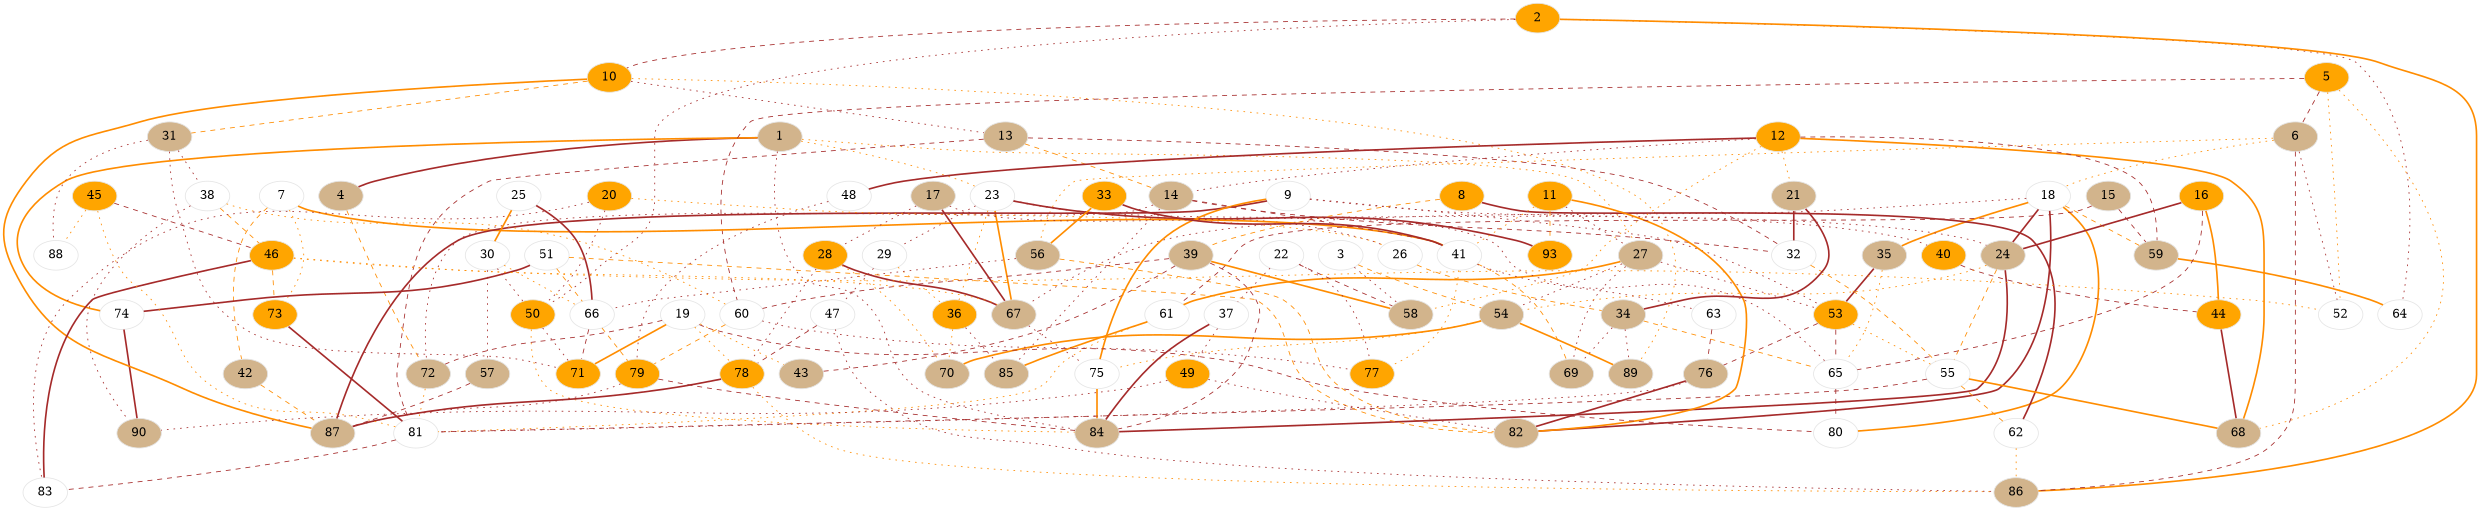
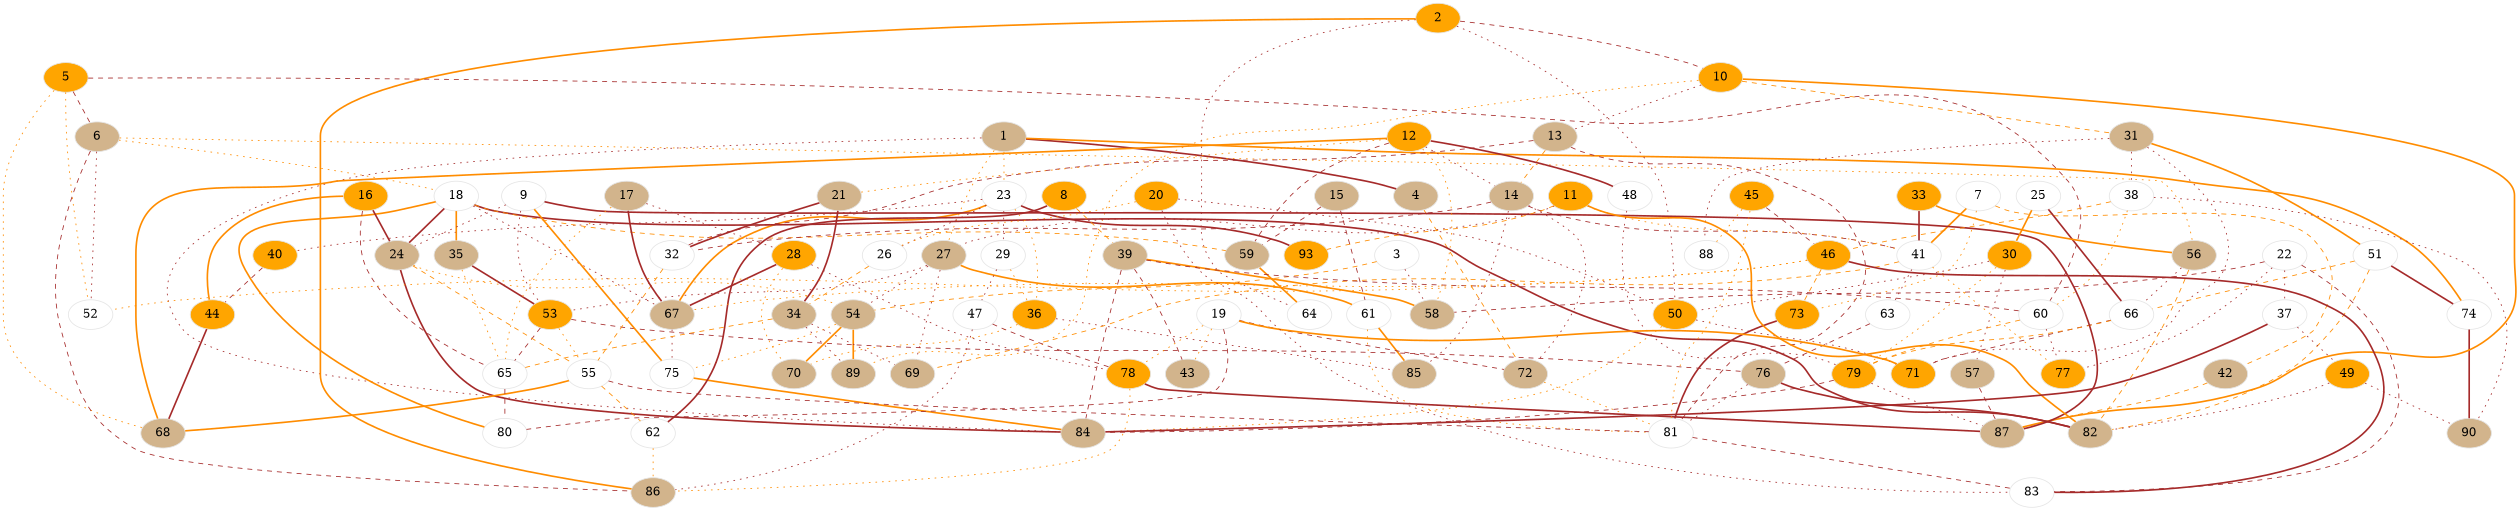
  graph {
    node [color=gray90 fillcolor=tan style=filled]
    edge [color=brown style=dotted]
    1
    4
    23 [fillcolor=white]
    27
    74 [fillcolor=white]
    84
    72
    n8 [fillcolor=orange label=93]
    67
    26 [fillcolor=white]
    29 [fillcolor=white]
    36 [fillcolor=orange]
    40 [fillcolor=orange]
    54
    53 [fillcolor=orange]
    61 [fillcolor=white]
    69
    90
    2 [fillcolor=orange]
    10 [fillcolor=orange]
    50 [fillcolor=orange]
    64 [fillcolor=white]
    86
    87
    13
    31
    89
    71 [fillcolor=orange]
    3 [fillcolor=white]
    58
    75 [fillcolor=white]
    70
    81 [fillcolor=white]
    5 [fillcolor=orange]
    6
    52 [fillcolor=white]
    60 [fillcolor=white]
    68
    18 [fillcolor=white]
    56
    77 [fillcolor=orange]
    79 [fillcolor=orange]
    24
    82
    59
    35
    80 [fillcolor=white]
    66 [fillcolor=white]
    7 [fillcolor=white]
    41 [fillcolor=white]
    42
    73 [fillcolor=orange]
    63 [fillcolor=white]
    8 [fillcolor=orange]
    39
    62 [fillcolor=white]
    43
    9 [fillcolor=white]
    55 [fillcolor=white]
    65 [fillcolor=white]
    76
    14
    32 [fillcolor=white]
    88 [fillcolor=white]
    38 [fillcolor=white]
    51 [fillcolor=white]
    11 [fillcolor=orange]
    12 [fillcolor=orange]
    21
    48 [fillcolor=white]
    85
    34
    83 [fillcolor=white]
    15
    16 [fillcolor=orange]
    44 [fillcolor=orange]
    17
    28 [fillcolor=orange]
    78 [fillcolor=orange]
    19 [fillcolor=white]
    20 [fillcolor=orange]
    22 [fillcolor=white]
    37 [fillcolor=white]
    49 [fillcolor=orange]
    47 [fillcolor=white]
    25 [fillcolor=white]
-   30 [fillcolor=white]
+   30 [fillcolor=orange]
    57
    46 [fillcolor=orange]
    33 [fillcolor=orange]
    45 [fillcolor=orange]
    1 -- 4 [style=bold]
    1 -- 23 [color=darkorange]
    1 -- 27 [color=darkorange]
    1 -- 74 [color=darkorange style=bold]
    1 -- 84
    4 -- 72 [color=darkorange style=dashed]
    23 -- n8 [style=bold]
    23 -- 67 [color=darkorange style=bold]
    23 -- 26
    23 -- 29
    23 -- 36 [color=darkorange]
    23 -- 40
    27 -- 54
    27 -- 53
    27 -- 61 [color=darkorange style=bold]
    27 -- 69
    74 -- 90 [style=bold]
    72 -- 81 [color=darkorange]
    67 -- 75
    26 -- 34 [color=darkorange style=dashed]
    29 -- 36 [color=darkorange]
    29 -- 47
    36 -- 70 [color=darkorange]
    36 -- 85
    40 -- 44 [style=dashed]
    54 -- 89 [color=darkorange style=bold]
    54 -- 75 [color=darkorange]
    54 -- 70 [color=darkorange style=bold]
    53 -- 55 [color=darkorange]
    53 -- 65 [style=dashed]
    53 -- 76 [style=dashed]
    61 -- 81 [color=darkorange]
    61 -- 85 [color=darkorange style=bold]
    2 -- 10 [style=dashed]
    2 -- 50
    2 -- 64
    2 -- 86 [color=darkorange style=bold]
    10 -- 87 [color=darkorange style=bold]
    10 -- 13
    10 -- 31 [color=darkorange style=dashed]
    10 -- 89 [color=darkorange]
    50 -- 84 [color=darkorange]
    50 -- 71
    13 -- 81 [style=dashed]
    13 -- 14 [color=darkorange style=dashed]
    13 -- 32 [style=dashed]
    31 -- 71
    31 -- 88
    31 -- 38
+   31 -- 51 [color=darkorange style=bold]
    3 -- 54 [color=darkorange style=dashed]
    3 -- 58
    75 -- 84 [color=darkorange style=bold]
    81 -- 83 [style=dashed]
    5 -- 6 [style=dashed]
    5 -- 52 [color=darkorange]
    5 -- 60 [style=dashed]
    5 -- 68 [color=darkorange]
    6 -- 86 [style=dashed]
    6 -- 52
    6 -- 18 [color=darkorange]
    6 -- 56 [color=darkorange]
    60 -- 77
    60 -- 79 [color=darkorange style=dashed]
    18 -- 67
    18 -- 24 [style=bold]
    18 -- 82 [style=bold]
    18 -- 59 [color=darkorange style=dashed]
    18 -- 35 [color=darkorange style=bold]
    18 -- 80 [color=darkorange style=bold]
    56 -- 82 [color=darkorange style=dashed]
    56 -- 66
    79 -- 84 [style=dashed]
    79 -- 87
    24 -- 84 [style=bold]
    24 -- 54 [color=darkorange]
    24 -- 55 [color=darkorange style=dashed]
    59 -- 64 [color=darkorange style=bold]
    35 -- 53 [style=bold]
    35 -- 65 [color=darkorange]
    66 -- 71 [style=dashed]
    66 -- 79 [color=darkorange style=dashed]
    7 -- 41 [color=darkorange style=bold]
    7 -- 42 [color=darkorange style=dashed]
    7 -- 73 [color=darkorange]
    41 -- 69 [color=darkorange style=dashed]
    41 -- 77 [color=darkorange]
    41 -- 63
    42 -- 87 [color=darkorange style=dashed]
    73 -- 81 [style=bold]
    63 -- 76 [style=dashed]
    8 -- 39 [color=darkorange style=dashed]
    8 -- 62 [style=bold]
    39 -- 84 [style=dashed]
    39 -- 58 [color=darkorange style=bold]
    39 -- 60 [style=dashed]
    39 -- 43 [style=dashed]
    62 -- 86 [color=darkorange]
    9 -- 53
    9 -- 87 [style=bold]
    9 -- 75 [color=darkorange style=bold]
    9 -- 24
    55 -- 81 [style=dashed]
    55 -- 68 [color=darkorange style=bold]
    55 -- 62 [color=darkorange style=dashed]
    65 -- 80 [style=dashed]
    76 -- 81
    76 -- 82 [style=bold]
    14 -- 72
    14 -- 41 [style=dashed]
    14 -- 32 [style=dashed]
    14 -- 85
    32 -- 55 [color=darkorange style=dashed]
    38 -- 90
    38 -- 60 [color=darkorange]
    38 -- 46 [color=darkorange style=dashed]
    51 -- 74 [style=bold]
    51 -- 82 [color=darkorange style=dashed]
    51 -- 66 [color=darkorange style=dashed]
    11 -- 27
    11 -- n8 [color=darkorange style=dashed]
    11 -- 82 [color=darkorange style=bold]
    11 -- 41 [color=darkorange]
    12 -- 58 [color=darkorange]
    12 -- 68 [color=darkorange style=bold]
    12 -- 59 [style=dashed]
    12 -- 14
    12 -- 21 [color=darkorange]
    12 -- 48 [style=bold]
    21 -- 32 [style=bold]
    21 -- 34 [style=bold]
    48 -- 79
    34 -- 69
    34 -- 89
    34 -- 65 [color=darkorange style=dashed]
    15 -- 61 [style=dashed]
    15 -- 59 [style=dashed]
    16 -- 24 [style=bold]
    16 -- 65 [style=dashed]
    16 -- 44 [color=darkorange style=bold]
    44 -- 68 [style=bold]
    17 -- 67 [style=bold]
-   17 -- 65
+   17 -- 65 [color=darkorange]
    17 -- 28
    28 -- 67 [style=bold]
    28 -- 70 [color=darkorange]
    28 -- 78
    78 -- 86 [color=darkorange]
    78 -- 87 [style=bold]
    19 -- 72 [style=dashed]
    19 -- 71 [color=darkorange style=bold]
    19 -- 80 [style=dashed]
    19 -- 43 [color=darkorange]
    19 -- 78 [color=darkorange]
    20 -- 26 [color=darkorange]
    20 -- 50
    20 -- 83
    22 -- 58 [style=dashed]
    22 -- 77
+   22 -- 83 [style=dashed]
    22 -- 37
    37 -- 84 [style=bold]
    37 -- 49
    49 -- 90
    49 -- 82
    47 -- 86
    47 -- 78 [style=dashed]
    25 -- 66 [style=bold]
    25 -- 30 [color=darkorange style=bold]
    30 -- 50
-   30 -- 66 [color=darkorange]
+   30 -- 79 [color=darkorange]
    30 -- 57
    57 -- 87 [style=dashed]
    46 -- 67 [color=darkorange]
    46 -- 52 [color=darkorange]
    46 -- 73 [color=darkorange style=dashed]
    46 -- 83 [style=bold]
    33 -- 56 [color=darkorange style=bold]
    33 -- 41 [style=bold]
    45 -- 81 [color=darkorange]
    45 -- 88 [color=darkorange]
    45 -- 46 [style=dashed]
  }
